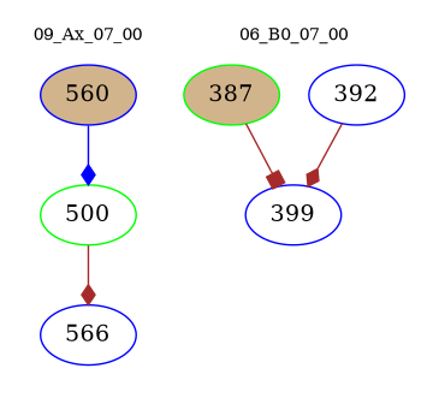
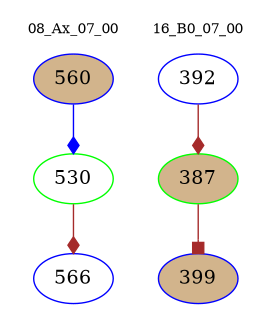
  digraph {
    node [color=blue fillcolor=tan style=filled]
    edge [arrowhead=diamond color=brown]
    n1 [label=560]
-   n2 [color=green fillcolor=white label=500]
+   n2 [color=green fillcolor=white label=530]
    n3 [fillcolor=white label=566]
    n4 [fillcolor=white label=392]
    n5 [color=green label=387]
-   n6 [fillcolor=white label=399]
+   n6 [label=399]
    subgraph cluster_1 {
      color=white
      fontsize=10
-     label="09_Ax_07_00"
+     label="08_Ax_07_00"
      n1
      n2
      n3
    }
    subgraph cluster_2 {
      color=white
      fontsize=10
-     label="06_B0_07_00"
+     label="16_B0_07_00"
      n4
      n5
      n6
    }
    n1 -> n2 [color=blue]
    n2 -> n3
-   n4 -> n6
+   n4 -> n5
    n5 -> n6 [arrowhead=box]
  }
